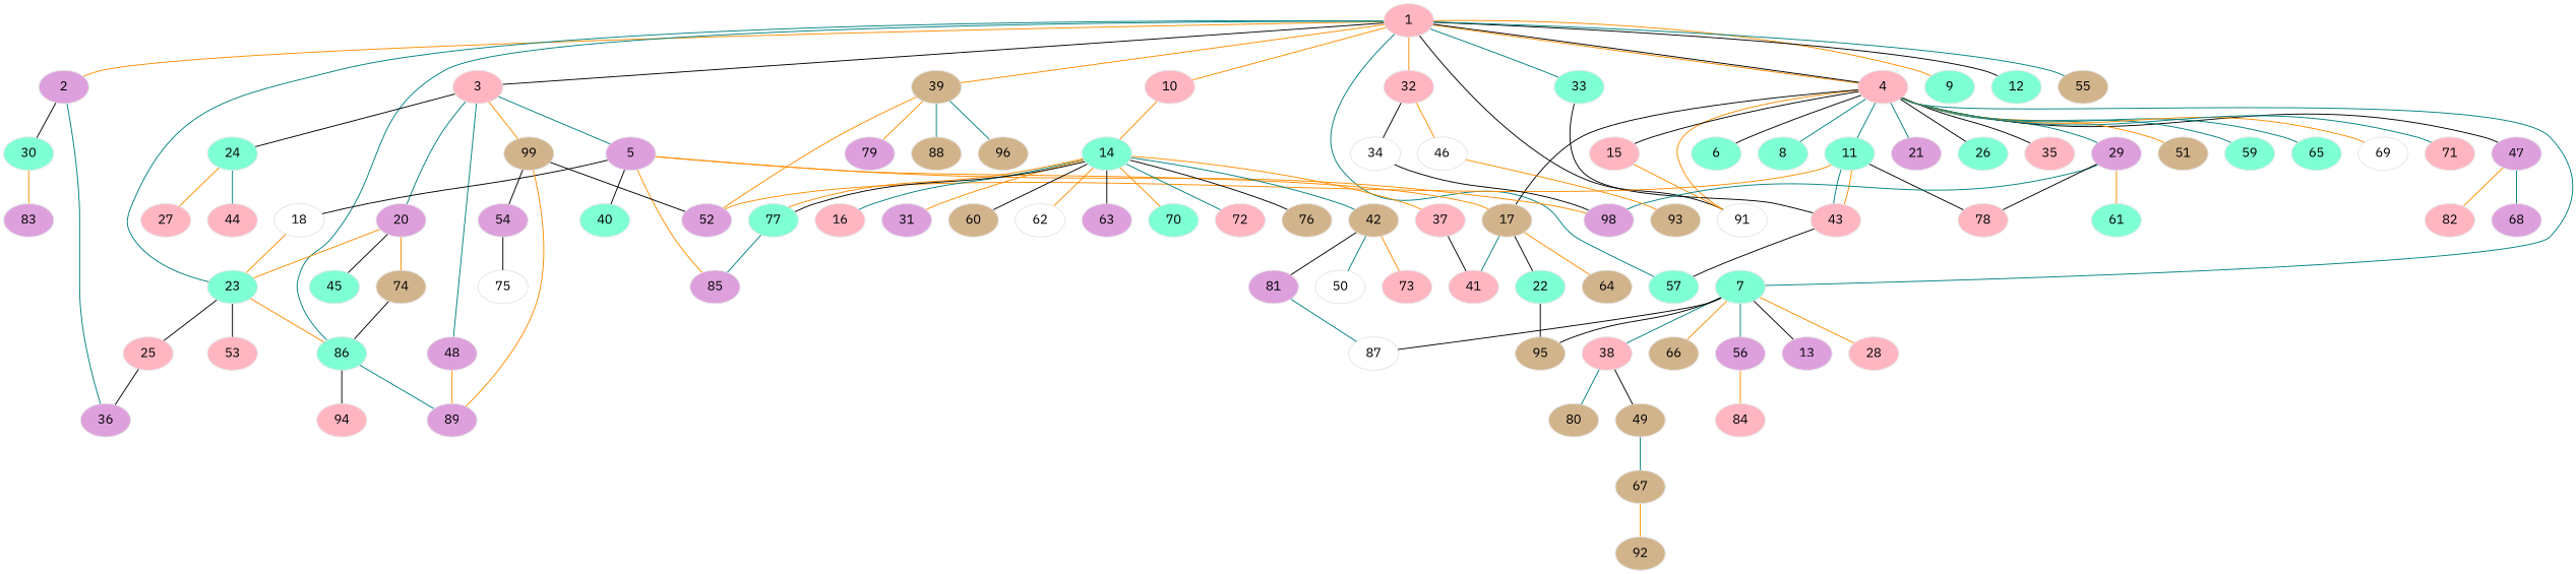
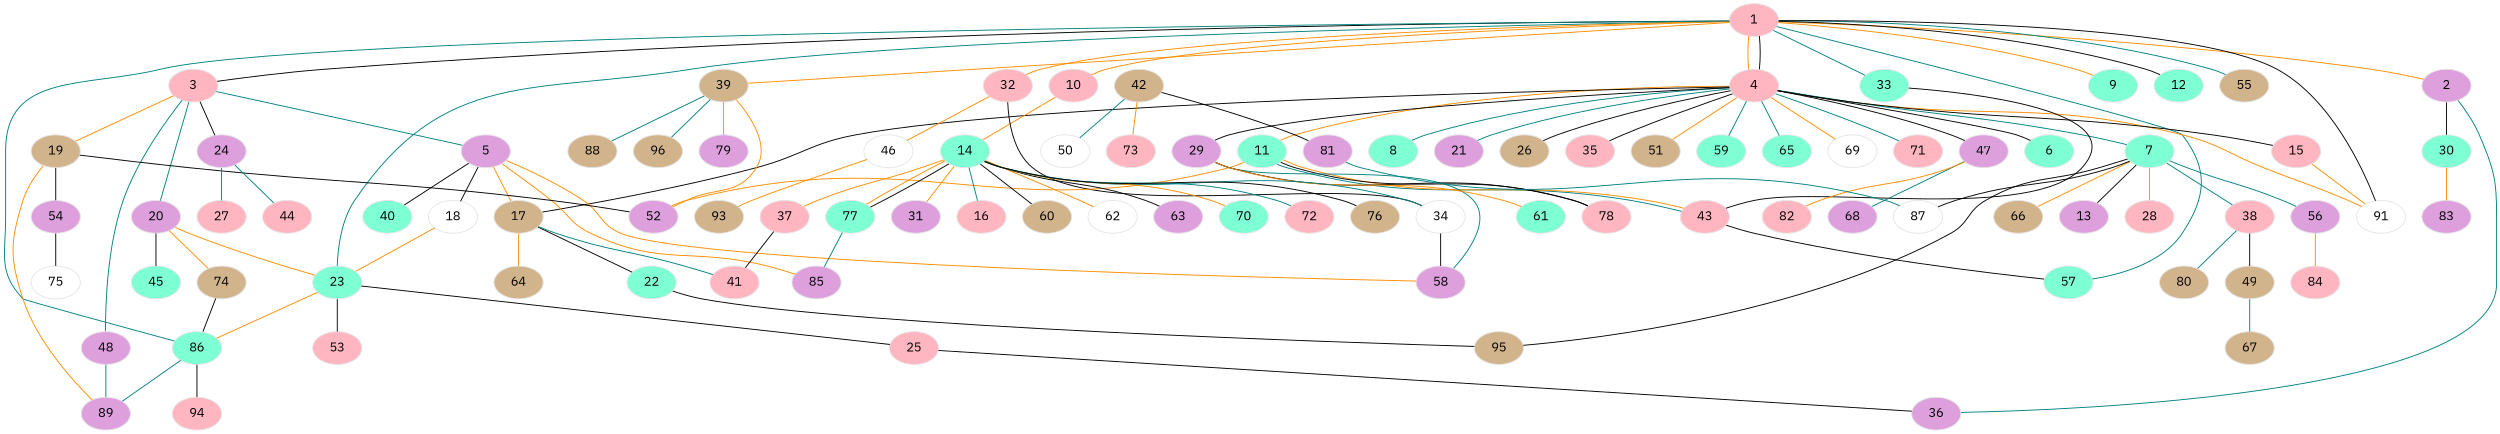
  graph {
    fontname="IBM Plex Sans"
    node [color=gray90 fillcolor=lightpink fontname="IBM Plex Sans" style=filled]
    edge [color=black fontname="IBM Plex Sans"]
    2 [fillcolor=plum]
    1
    3
    4
    9 [fillcolor=aquamarine]
    10
    12 [fillcolor=aquamarine]
    23 [fillcolor=aquamarine]
    32
    33 [fillcolor=aquamarine]
    39 [fillcolor=tan]
    55 [fillcolor=tan]
    57 [fillcolor=aquamarine]
    86 [fillcolor=aquamarine]
    91 [fillcolor=white]
    30 [fillcolor=aquamarine]
    36 [fillcolor=plum]
    5 [fillcolor=plum]
-   19 [fillcolor=tan label=99]
+   19 [fillcolor=tan]
    20 [fillcolor=plum]
-   24 [fillcolor=aquamarine]
+   24 [fillcolor=plum]
    48 [fillcolor=plum]
    6 [fillcolor=aquamarine]
    7 [fillcolor=aquamarine]
    8 [fillcolor=aquamarine]
    11 [fillcolor=aquamarine]
    15
    17 [fillcolor=tan]
    21 [fillcolor=plum]
-   26 [fillcolor=aquamarine]
+   26 [fillcolor=tan]
    29 [fillcolor=plum]
    35
    47 [fillcolor=plum]
    51 [fillcolor=tan]
    59 [fillcolor=aquamarine]
    65 [fillcolor=aquamarine]
    69 [fillcolor=white]
    71
    14 [fillcolor=aquamarine]
    25
    53
    34 [fillcolor=white]
    46 [fillcolor=white]
    43
    52 [fillcolor=plum]
    79 [fillcolor=plum]
    88 [fillcolor=tan]
    n48 [fillcolor=tan label=96]
    56 [fillcolor=plum]
    84
    89 [fillcolor=plum]
    94
    83 [fillcolor=plum]
    18 [fillcolor=white]
    40 [fillcolor=aquamarine]
-   58 [fillcolor=plum label=98]
+   58 [fillcolor=plum]
    85 [fillcolor=plum]
    54 [fillcolor=plum]
    45 [fillcolor=aquamarine]
    74 [fillcolor=tan]
    27
    44
    13 [fillcolor=plum]
    28
    38
    66 [fillcolor=tan]
    87 [fillcolor=white]
    95 [fillcolor=tan]
    78
    22 [fillcolor=aquamarine]
    41
    64 [fillcolor=tan]
    61 [fillcolor=aquamarine]
    68 [fillcolor=plum]
    82
    49 [fillcolor=tan]
    80 [fillcolor=tan]
    16
    31 [fillcolor=plum]
    37
    42 [fillcolor=tan]
    60 [fillcolor=tan]
    62 [fillcolor=white]
    63 [fillcolor=plum]
    70 [fillcolor=aquamarine]
    72
    76 [fillcolor=tan]
    77 [fillcolor=aquamarine]
    81 [fillcolor=plum]
    50 [fillcolor=white]
    73
    75 [fillcolor=white]
    93 [fillcolor=tan]
    67 [fillcolor=tan]
-   92 [fillcolor=tan]
    2 -- 30
    2 -- 36 [color=teal]
    1 -- 2 [color=darkorange]
    1 -- 3
    1 -- 4 [color=darkorange]
    1 -- 4
    1 -- 9 [color=darkorange]
    1 -- 10 [color=darkorange]
    1 -- 12
    1 -- 23 [color=teal]
    1 -- 32 [color=darkorange]
    1 -- 33 [color=teal]
    1 -- 39 [color=darkorange]
    1 -- 55 [color=teal]
    1 -- 57 [color=teal]
    1 -- 86 [color=teal]
    1 -- 91
    3 -- 5 [color=teal]
    3 -- 19 [color=darkorange]
    3 -- 20 [color=teal]
    3 -- 24
    3 -- 48 [color=teal]
    4 -- 91 [color=darkorange]
    4 -- 6
    4 -- 7 [color=teal]
    4 -- 8 [color=teal]
-   4 -- 11 [color=teal]
+   4 -- 11 [color=darkorange]
    4 -- 15
    4 -- 17
    4 -- 21 [color=teal]
    4 -- 26
-   4 -- 29 [color=teal]
+   4 -- 29
    4 -- 35
    4 -- 47
    4 -- 51 [color=darkorange]
    4 -- 59 [color=teal]
    4 -- 65 [color=teal]
    4 -- 69 [color=darkorange]
    4 -- 71 [color=teal]
    10 -- 14 [color=darkorange]
    23 -- 86 [color=darkorange]
    23 -- 25
    23 -- 53
    32 -- 34
    32 -- 46 [color=darkorange]
    33 -- 43
    39 -- 52 [color=darkorange]
    39 -- 79 [color=darkorange]
    39 -- 88 [color=teal]
    39 -- n48 [color=teal]
    86 -- 89 [color=teal]
    86 -- 94
    30 -- 83 [color=darkorange]
    5 -- 17 [color=darkorange]
    5 -- 18
    5 -- 40
    5 -- 58 [color=darkorange]
    5 -- 85 [color=darkorange]
    19 -- 52
    19 -- 89 [color=darkorange]
    19 -- 54
    20 -- 23 [color=darkorange]
    20 -- 45
    20 -- 74 [color=darkorange]
-   24 -- 27 [color=darkorange]
+   24 -- 27 [color=teal]
    24 -- 44 [color=teal]
-   48 -- 89 [color=darkorange]
+   48 -- 89 [color=teal]
    7 -- 56 [color=teal]
    7 -- 13
    7 -- 28 [color=darkorange]
    7 -- 38 [color=teal]
    7 -- 66 [color=darkorange]
    7 -- 87
    7 -- 95
    11 -- 43 [color=teal]
    11 -- 43 [color=darkorange]
    11 -- 52 [color=darkorange]
    11 -- 78
    15 -- 91 [color=darkorange]
    17 -- 22
    17 -- 41 [color=teal]
    17 -- 64 [color=darkorange]
    29 -- 58 [color=teal]
    29 -- 78
    29 -- 61 [color=darkorange]
    47 -- 68 [color=teal]
    47 -- 82 [color=darkorange]
    14 -- 16 [color=teal]
    14 -- 31 [color=darkorange]
    14 -- 37 [color=darkorange]
-   14 -- 42 [color=teal]
+   14 -- 34 [color=teal]
    14 -- 60
    14 -- 62 [color=darkorange]
    14 -- 63
    14 -- 70 [color=darkorange]
    14 -- 72 [color=teal]
    14 -- 76
    14 -- 77 [color=darkorange]
    14 -- 77
    25 -- 36
    34 -- 58
    46 -- 93 [color=darkorange]
    43 -- 57
    56 -- 84 [color=darkorange]
    18 -- 23 [color=darkorange]
    54 -- 75
    74 -- 86
    38 -- 49
    38 -- 80 [color=teal]
    22 -- 95
    49 -- 67 [color=teal]
    37 -- 41
    42 -- 81
    42 -- 50 [color=teal]
    42 -- 73 [color=darkorange]
    77 -- 85 [color=teal]
    81 -- 87 [color=teal]
-   67 -- 92 [color=darkorange]
  }
